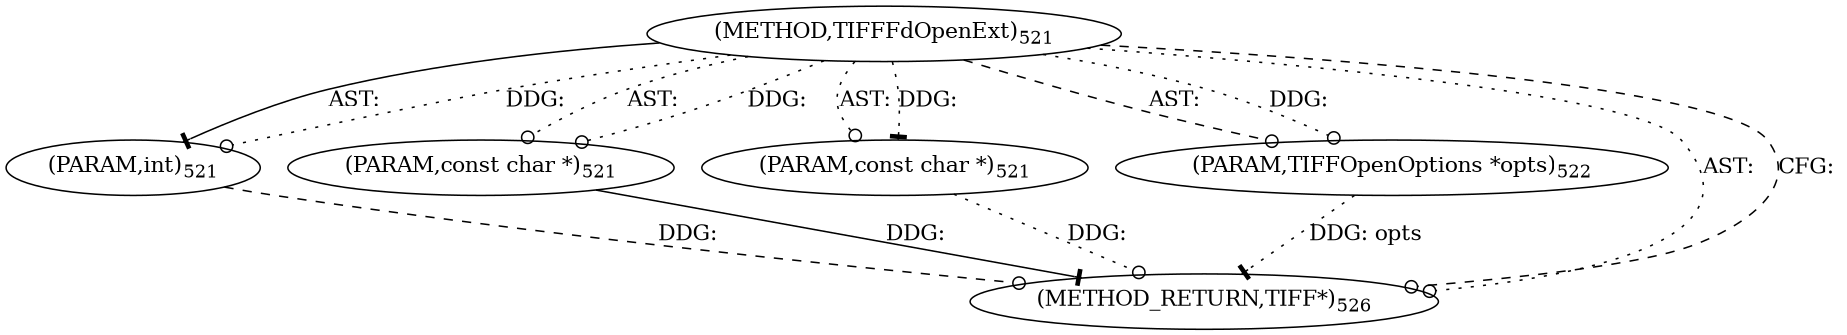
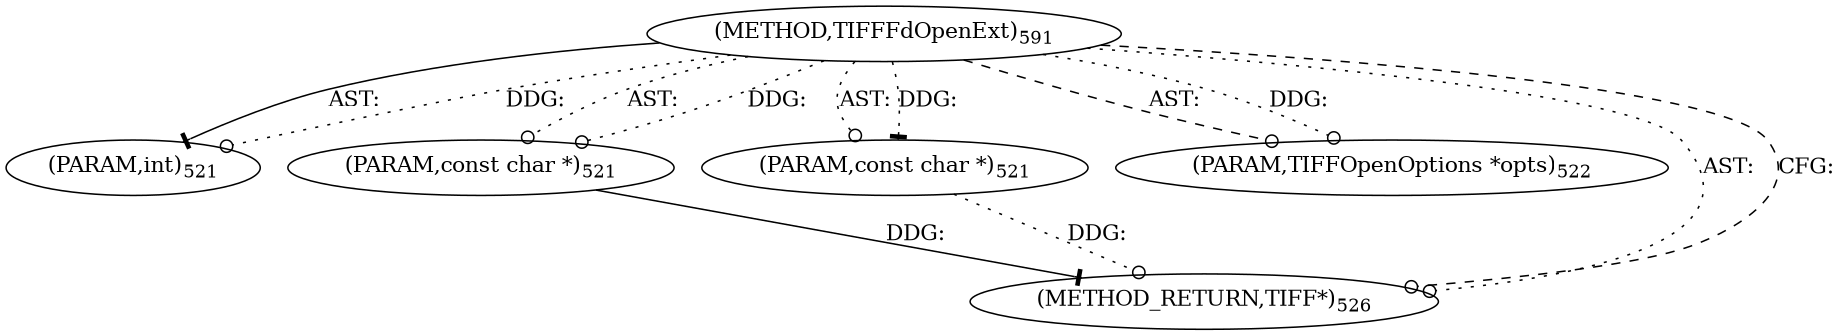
  digraph {
    edge [arrowhead=odot style=dotted]
-   n1 [label=<(METHOD,TIFFFdOpenExt)<SUB>521</SUB>>]
+   n1 [label=<(METHOD,TIFFFdOpenExt)<SUB>591</SUB>>]
    n2 [label=<(PARAM,int)<SUB>521</SUB>>]
    n3 [label=<(PARAM,const char *)<SUB>521</SUB>>]
    n4 [label=<(PARAM,const char *)<SUB>521</SUB>>]
    n5 [label=<(PARAM,TIFFOpenOptions *opts)<SUB>522</SUB>>]
    n6 [label=<(METHOD_RETURN,TIFF*)<SUB>526</SUB>>]
    n1 -> n2 [arrowhead=tee label="AST: " style=solid]
    n1 -> n2 [label="DDG: "]
    n1 -> n3 [label="AST: "]
    n1 -> n3 [label="DDG: "]
    n1 -> n4 [label="AST: "]
    n1 -> n4 [arrowhead=tee label="DDG: "]
    n1 -> n5 [label="AST: " style=dashed]
    n1 -> n5 [label="DDG: "]
    n1 -> n6 [label="AST: "]
    n1 -> n6 [label="CFG: " style=dashed]
-   n2 -> n6 [label="DDG: " style=dashed]
    n3 -> n6 [arrowhead=tee label="DDG: " style=solid]
    n4 -> n6 [label="DDG: "]
-   n5 -> n6 [arrowhead=tee label="DDG: opts"]
  }
